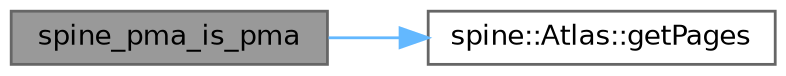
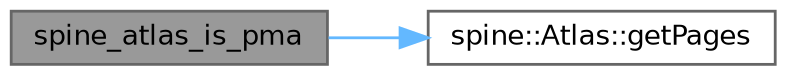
  digraph {
    rankdir=LR
    node [fontname=Helvetica fontsize=10 shape=box style=filled]
-   n1 [color=gray40 fillcolor=grey60 fontcolor=black height=0.2 label=spine_pma_is_pma width=0.4]
+   n1 [color=gray40 fillcolor=grey60 fontcolor=black height=0.2 label=spine_atlas_is_pma width=0.4]
    n2 [color=grey40 fillcolor=white height=0.2 label="spine::Atlas::getPages" width=0.4]
    n1 -> n2 [color=steelblue1 fontname=Helvetica fontsize=10 labelfontname=Helvetica labelfontsize=10 style=solid]
  }
